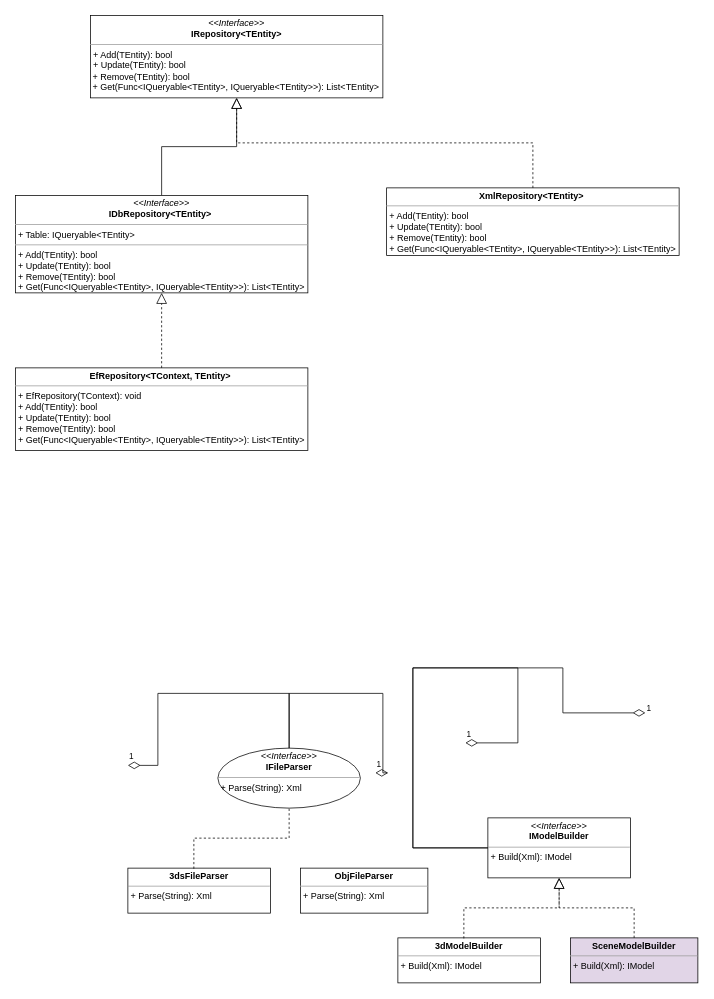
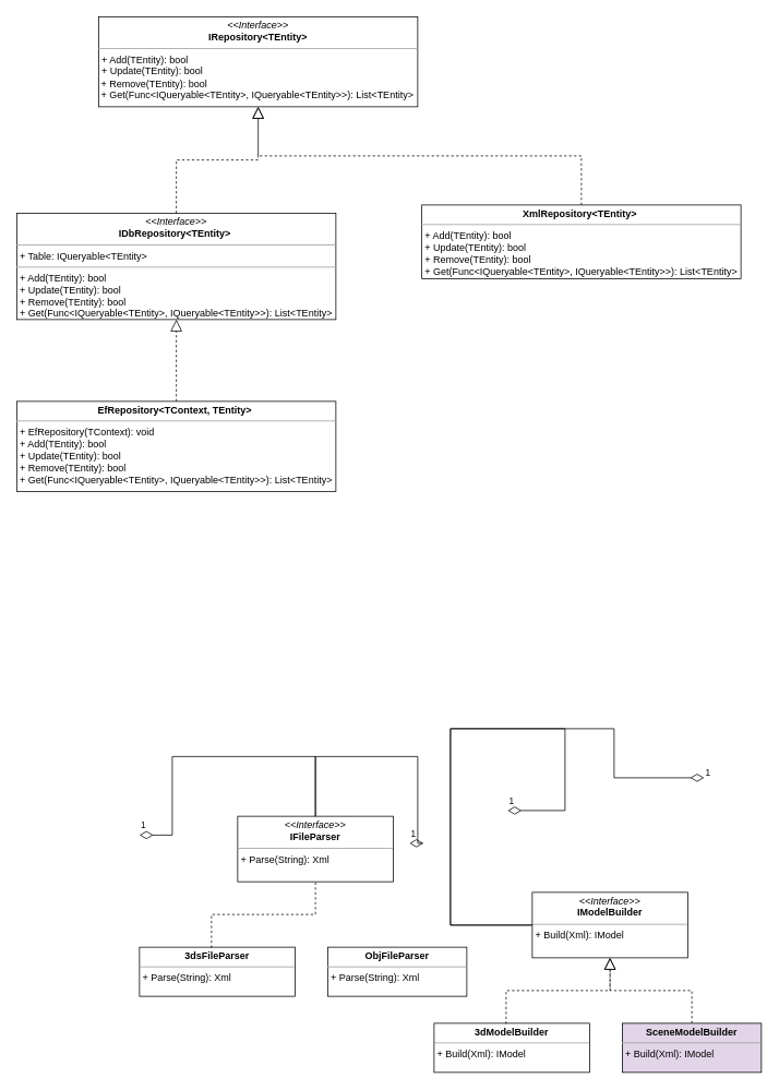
  <mxCell id="0" />
  <mxCell id="1" parent="0" />
  <mxCell id="2" value="&lt;p style=&quot;margin: 0px ; margin-top: 4px ; text-align: center&quot;&gt;&lt;i&gt;&amp;lt;&amp;lt;Interface&amp;gt;&amp;gt;&lt;/i&gt;&lt;br&gt;&lt;b&gt;IRepository&amp;lt;TEntity&amp;gt;&lt;/b&gt;&lt;br&gt;&lt;/p&gt;&lt;hr size=&quot;1&quot;&gt;&lt;p style=&quot;margin: 0px ; margin-left: 4px&quot;&gt;+ Add(TEntity): bool&lt;br&gt;&lt;/p&gt;&lt;p style=&quot;margin: 0px ; margin-left: 4px&quot;&gt;&lt;span&gt;+ Update(TEntity): bool&lt;/span&gt;&lt;br&gt;&lt;/p&gt;&lt;p style=&quot;margin: 0px ; margin-left: 4px&quot;&gt;&lt;/p&gt;&amp;nbsp;+ Remove(TEntity): bool&lt;br&gt;&amp;nbsp;+ Get(Func&amp;lt;IQueryable&amp;lt;TEntity&amp;gt;, IQueryable&amp;lt;TEntity&amp;gt;&amp;gt;): List&amp;lt;TEntity&amp;gt;&amp;nbsp;" style="verticalAlign=top;align=left;overflow=fill;fontSize=12;fontFamily=Helvetica;html=1;" parent="1" vertex="1"><mxGeometry x="120" y="20" width="390" height="110" as="geometry" /></mxCell>
  <mxCell id="3" value="&lt;p style=&quot;margin: 0px ; margin-top: 4px ; text-align: center&quot;&gt;&lt;b&gt;XmlRepository&amp;lt;TEntity&amp;gt;&amp;nbsp;&lt;/b&gt;&lt;br&gt;&lt;/p&gt;&lt;hr size=&quot;1&quot;&gt;&lt;p style=&quot;margin: 0px 0px 0px 4px&quot;&gt;+ Add(TEntity): bool&lt;br&gt;&lt;/p&gt;&lt;p style=&quot;margin: 0px 0px 0px 4px&quot;&gt;+ Update(TEntity): bool&lt;br&gt;&lt;/p&gt;&lt;p style=&quot;margin: 0px 0px 0px 4px&quot;&gt;&lt;/p&gt;&lt;p style=&quot;margin: 0px ; margin-left: 4px&quot;&gt;+ Remove(TEntity): bool&lt;br&gt;+ Get(Func&amp;lt;IQueryable&amp;lt;TEntity&amp;gt;, IQueryable&amp;lt;TEntity&amp;gt;&amp;gt;): List&amp;lt;TEntity&amp;gt;&lt;br&gt;&lt;/p&gt;" style="verticalAlign=top;align=left;overflow=fill;fontSize=12;fontFamily=Helvetica;html=1;" parent="1" vertex="1"><mxGeometry x="515" y="250" width="390" height="90" as="geometry" /></mxCell>
- <mxCell id="4" value="" style="endArrow=block;dashed=0;endFill=0;endSize=12;html=1;entryX=0.5;entryY=1;entryDx=0;entryDy=0;edgeStyle=orthogonalEdgeStyle;rounded=0;" parent="1" source="19" target="2" edge="1"><mxGeometry width="160" relative="1" as="geometry"><mxPoint x="0" y="430" as="sourcePoint" /><mxPoint x="160" y="430" as="targetPoint" /></mxGeometry></mxCell>
+ <mxCell id="4" value="" style="endArrow=block;dashed=1;endFill=0;endSize=12;html=1;entryX=0.5;entryY=1;entryDx=0;entryDy=0;edgeStyle=orthogonalEdgeStyle;rounded=0;" parent="1" source="19" target="2" edge="1"><mxGeometry width="160" relative="1" as="geometry"><mxPoint x="0" y="430" as="sourcePoint" /><mxPoint x="160" y="430" as="targetPoint" /></mxGeometry></mxCell>
  <mxCell id="5" value="" style="endArrow=block;dashed=1;endFill=0;endSize=12;html=1;exitX=0.5;exitY=0;exitDx=0;exitDy=0;edgeStyle=orthogonalEdgeStyle;rounded=0;" parent="1" source="3" target="2" edge="1"><mxGeometry width="160" relative="1" as="geometry"><mxPoint x="170" y="421.04" as="sourcePoint" /><mxPoint x="367.03" y="340" as="targetPoint" /></mxGeometry></mxCell>
- <mxCell id="6" value="&lt;p style=&quot;margin: 0px ; margin-top: 4px ; text-align: center&quot;&gt;&lt;i&gt;&amp;lt;&amp;lt;Interface&amp;gt;&amp;gt;&lt;/i&gt;&lt;br&gt;&lt;b&gt;IFileParser&lt;/b&gt;&lt;/p&gt;&lt;hr size=&quot;1&quot;&gt;&lt;p style=&quot;margin: 0px ; margin-left: 4px&quot;&gt;+ Parse(String): Xml&lt;br&gt;&lt;/p&gt;" style="ellipse;verticalAlign=top;align=left;overflow=fill;fontSize=12;fontFamily=Helvetica;html=1;" parent="1" vertex="1"><mxGeometry x="290" y="997" width="190" height="80" as="geometry" /></mxCell>
+ <mxCell id="6" value="&lt;p style=&quot;margin: 0px ; margin-top: 4px ; text-align: center&quot;&gt;&lt;i&gt;&amp;lt;&amp;lt;Interface&amp;gt;&amp;gt;&lt;/i&gt;&lt;br&gt;&lt;b&gt;IFileParser&lt;/b&gt;&lt;/p&gt;&lt;hr size=&quot;1&quot;&gt;&lt;p style=&quot;margin: 0px ; margin-left: 4px&quot;&gt;+ Parse(String): Xml&lt;br&gt;&lt;/p&gt;" style="verticalAlign=top;align=left;overflow=fill;fontSize=12;fontFamily=Helvetica;html=1;" parent="1" vertex="1"><mxGeometry x="290" y="997" width="190" height="80" as="geometry" /></mxCell>
  <mxCell id="7" value="&lt;p style=&quot;margin: 0px ; margin-top: 4px ; text-align: center&quot;&gt;&lt;b&gt;3dsFileParser&lt;/b&gt;&lt;/p&gt;&lt;hr size=&quot;1&quot;&gt;&lt;p style=&quot;margin: 0px ; margin-left: 4px&quot;&gt;+ Parse(String): Xml&lt;br&gt;&lt;/p&gt;" style="verticalAlign=top;align=left;overflow=fill;fontSize=12;fontFamily=Helvetica;html=1;" parent="1" vertex="1"><mxGeometry x="170" y="1157" width="190" height="60" as="geometry" /></mxCell>
  <mxCell id="8" value="&lt;p style=&quot;outline: 0px ; margin: 4px 0px 0px ; text-align: center&quot;&gt;&lt;b style=&quot;outline: 0px&quot;&gt;ObjFileParser&lt;/b&gt;&lt;/p&gt;&lt;hr size=&quot;1&quot;&gt;&lt;p style=&quot;margin: 0px 0px 0px 4px&quot;&gt;+ Parse(String): Xml&lt;/p&gt;" style="verticalAlign=top;align=left;overflow=fill;fontSize=12;fontFamily=Helvetica;html=1;" parent="1" vertex="1"><mxGeometry x="400" y="1157" width="170" height="60" as="geometry" /></mxCell>
  <mxCell id="9" value="" style="endArrow=none;dashed=1;endFill=0;endSize=12;html=1;entryX=0.5;entryY=1;entryDx=0;entryDy=0;exitX=0.463;exitY=0.013;exitDx=0;exitDy=0;exitPerimeter=0;edgeStyle=orthogonalEdgeStyle;rounded=0;" parent="1" source="7" target="6" edge="1"><mxGeometry width="160" relative="1" as="geometry"><mxPoint x="170" y="1347" as="sourcePoint" /><mxPoint x="330" y="1347" as="targetPoint" /></mxGeometry></mxCell>
  <mxCell id="10" value="&lt;p style=&quot;margin: 0px ; margin-top: 4px ; text-align: center&quot;&gt;&lt;i&gt;&amp;lt;&amp;lt;Interface&amp;gt;&amp;gt;&lt;/i&gt;&lt;br&gt;&lt;b&gt;IModelBuilder&lt;/b&gt;&lt;/p&gt;&lt;hr size=&quot;1&quot;&gt;&lt;p style=&quot;margin: 0px ; margin-left: 4px&quot;&gt;+ Build(Xml): IModel&lt;br&gt;&lt;/p&gt;" style="verticalAlign=top;align=left;overflow=fill;fontSize=12;fontFamily=Helvetica;html=1;" parent="1" vertex="1"><mxGeometry x="650" y="1090" width="190" height="80" as="geometry" /></mxCell>
  <mxCell id="11" value="&lt;p style=&quot;margin: 0px ; margin-top: 4px ; text-align: center&quot;&gt;&lt;b&gt;3dModelBuilder&lt;/b&gt;&lt;/p&gt;&lt;hr size=&quot;1&quot;&gt;&lt;p style=&quot;margin: 0px ; margin-left: 4px&quot;&gt;+ Build(Xml): IModel&lt;br&gt;&lt;/p&gt;" style="verticalAlign=top;align=left;overflow=fill;fontSize=12;fontFamily=Helvetica;html=1;" parent="1" vertex="1"><mxGeometry x="530" y="1250" width="190" height="60" as="geometry" /></mxCell>
  <mxCell id="12" value="&lt;p style=&quot;outline: 0px ; margin: 4px 0px 0px ; text-align: center&quot;&gt;&lt;b style=&quot;outline: 0px&quot;&gt;SceneModelBuilder&lt;/b&gt;&lt;/p&gt;&lt;hr size=&quot;1&quot;&gt;&lt;p style=&quot;margin: 0px 0px 0px 4px&quot;&gt;+ Build(Xml): IModel&lt;br&gt;&lt;/p&gt;" style="verticalAlign=top;align=left;overflow=fill;fontSize=12;fontFamily=Helvetica;html=1;fillColor=#e1d5e7;" parent="1" vertex="1"><mxGeometry x="760" y="1250" width="170" height="60" as="geometry" /></mxCell>
  <mxCell id="13" value="" style="endArrow=block;dashed=1;endFill=0;endSize=12;html=1;entryX=0.5;entryY=1;entryDx=0;entryDy=0;exitX=0.463;exitY=0.013;exitDx=0;exitDy=0;exitPerimeter=0;edgeStyle=orthogonalEdgeStyle;rounded=0;" parent="1" source="11" target="10" edge="1"><mxGeometry width="160" relative="1" as="geometry"><mxPoint x="530" y="1440" as="sourcePoint" /><mxPoint x="690" y="1440" as="targetPoint" /></mxGeometry></mxCell>
  <mxCell id="14" value="" style="endArrow=block;dashed=1;endFill=0;endSize=12;html=1;exitX=0.5;exitY=0;exitDx=0;exitDy=0;edgeStyle=orthogonalEdgeStyle;rounded=0;" parent="1" source="12" target="10" edge="1"><mxGeometry width="160" relative="1" as="geometry"><mxPoint x="700" y="1431.04" as="sourcePoint" /><mxPoint x="897.03" y="1350" as="targetPoint" /></mxGeometry></mxCell>
  <mxCell id="15" value="1" style="endArrow=none;html=1;endSize=12;startArrow=diamondThin;startSize=14;startFill=0;edgeStyle=orthogonalEdgeStyle;align=left;verticalAlign=bottom;endFill=0;rounded=0;" parent="1" target="6" edge="1"><mxGeometry x="-1" y="3" relative="1" as="geometry"><mxPoint x="170" y="1020" as="sourcePoint" /><mxPoint x="560" y="940" as="targetPoint" /><Array as="points"><mxPoint x="210" y="924" /><mxPoint x="385" y="924" /></Array></mxGeometry></mxCell>
  <mxCell id="16" value="1" style="endArrow=none;html=1;endSize=12;startArrow=diamondThin;startSize=14;startFill=0;edgeStyle=orthogonalEdgeStyle;align=left;verticalAlign=bottom;endFill=0;rounded=0;" parent="1" target="6" edge="1"><mxGeometry x="-1" y="3" relative="1" as="geometry"><mxPoint x="500" y="1030" as="sourcePoint" /><mxPoint x="395" y="920" as="targetPoint" /><Array as="points"><mxPoint x="510" y="924" /><mxPoint x="385" y="924" /></Array></mxGeometry></mxCell>
  <mxCell id="17" value="1" style="endArrow=none;html=1;endSize=12;startArrow=diamondThin;startSize=14;startFill=0;edgeStyle=orthogonalEdgeStyle;align=left;verticalAlign=bottom;endFill=0;rounded=0;entryX=0;entryY=0.5;entryDx=0;entryDy=0;" parent="1" target="10" edge="1"><mxGeometry x="-1" y="3" relative="1" as="geometry"><mxPoint x="620" y="990" as="sourcePoint" /><mxPoint x="405" y="930" as="targetPoint" /><Array as="points"><mxPoint x="690" y="990" /><mxPoint x="690" y="890" /><mxPoint x="550" y="890" /><mxPoint x="550" y="1130" /></Array></mxGeometry></mxCell>
  <mxCell id="18" value="1" style="endArrow=none;html=1;endSize=12;startArrow=diamondThin;startSize=14;startFill=0;edgeStyle=orthogonalEdgeStyle;align=left;verticalAlign=bottom;endFill=0;rounded=0;" parent="1" target="10" edge="1"><mxGeometry x="-1" y="3" relative="1" as="geometry"><mxPoint x="860" y="950" as="sourcePoint" /><mxPoint x="660" y="1140" as="targetPoint" /><Array as="points"><mxPoint x="750" y="890" /><mxPoint x="550" y="890" /><mxPoint x="550" y="1130" /></Array></mxGeometry></mxCell>
  <mxCell id="19" value="&lt;p style=&quot;margin: 0px ; margin-top: 4px ; text-align: center&quot;&gt;&lt;i&gt;&amp;lt;&amp;lt;Interface&amp;gt;&amp;gt;&lt;/i&gt;&lt;br&gt;&lt;b&gt;IDbRepository&amp;lt;TEntity&amp;gt;&amp;nbsp;&lt;/b&gt;&lt;br&gt;&lt;/p&gt;&lt;hr size=&quot;1&quot;&gt;&lt;p style=&quot;margin: 0px ; margin-left: 4px&quot;&gt;+ Table: IQueryable&amp;lt;TEntity&amp;gt;&amp;nbsp;&lt;br&gt;&lt;/p&gt;&lt;hr size=&quot;1&quot;&gt;&lt;p style=&quot;margin: 0px 0px 0px 4px&quot;&gt;+ Add(TEntity): bool&lt;br&gt;&lt;/p&gt;&lt;p style=&quot;outline: 0px ; margin: 0px 0px 0px 4px&quot;&gt;+ Update(TEntity): bool&lt;/p&gt;&lt;p style=&quot;margin: 0px 0px 0px 4px&quot;&gt;+ Remove(TEntity): bool&lt;/p&gt;&lt;p style=&quot;margin: 0px 0px 0px 4px&quot;&gt;+ Get(Func&amp;lt;IQueryable&amp;lt;TEntity&amp;gt;, IQueryable&amp;lt;TEntity&amp;gt;&amp;gt;): List&amp;lt;TEntity&amp;gt;&amp;nbsp;&lt;/p&gt;" style="verticalAlign=top;align=left;overflow=fill;fontSize=12;fontFamily=Helvetica;html=1;" parent="1" vertex="1"><mxGeometry x="20" y="260" width="390" height="130" as="geometry" /></mxCell>
  <mxCell id="20" value="&lt;p style=&quot;margin: 0px ; margin-top: 4px ; text-align: center&quot;&gt;&lt;b&gt;EfRepository&amp;lt;TContext, TEntity&amp;gt;&amp;nbsp;&lt;/b&gt;&lt;br&gt;&lt;/p&gt;&lt;hr size=&quot;1&quot;&gt;&lt;p style=&quot;margin: 0px 0px 0px 4px&quot;&gt;+&amp;nbsp;EfRepository(TContext): void&lt;/p&gt;&lt;p style=&quot;margin: 0px 0px 0px 4px&quot;&gt;+ Add(TEntity): bool&lt;br&gt;&lt;/p&gt;&lt;p style=&quot;margin: 0px 0px 0px 4px&quot;&gt;+ Update(TEntity): bool&lt;br&gt;&lt;/p&gt;&lt;p style=&quot;margin: 0px 0px 0px 4px&quot;&gt;&lt;/p&gt;&lt;p style=&quot;margin: 0px ; margin-left: 4px&quot;&gt;+ Remove(TEntity): bool&lt;br&gt;+ Get(Func&amp;lt;IQueryable&amp;lt;TEntity&amp;gt;, IQueryable&amp;lt;TEntity&amp;gt;&amp;gt;): List&amp;lt;TEntity&amp;gt;&lt;br&gt;&lt;/p&gt;" style="verticalAlign=top;align=left;overflow=fill;fontSize=12;fontFamily=Helvetica;html=1;" parent="1" vertex="1"><mxGeometry x="20" y="490" width="390" height="110" as="geometry" /></mxCell>
  <mxCell id="21" value="" style="endArrow=block;dashed=1;endFill=0;endSize=12;html=1;edgeStyle=orthogonalEdgeStyle;rounded=0;" parent="1" source="20" target="19" edge="1"><mxGeometry width="160" relative="1" as="geometry"><mxPoint x="225" y="270" as="sourcePoint" /><mxPoint x="325" y="140" as="targetPoint" /></mxGeometry></mxCell>
